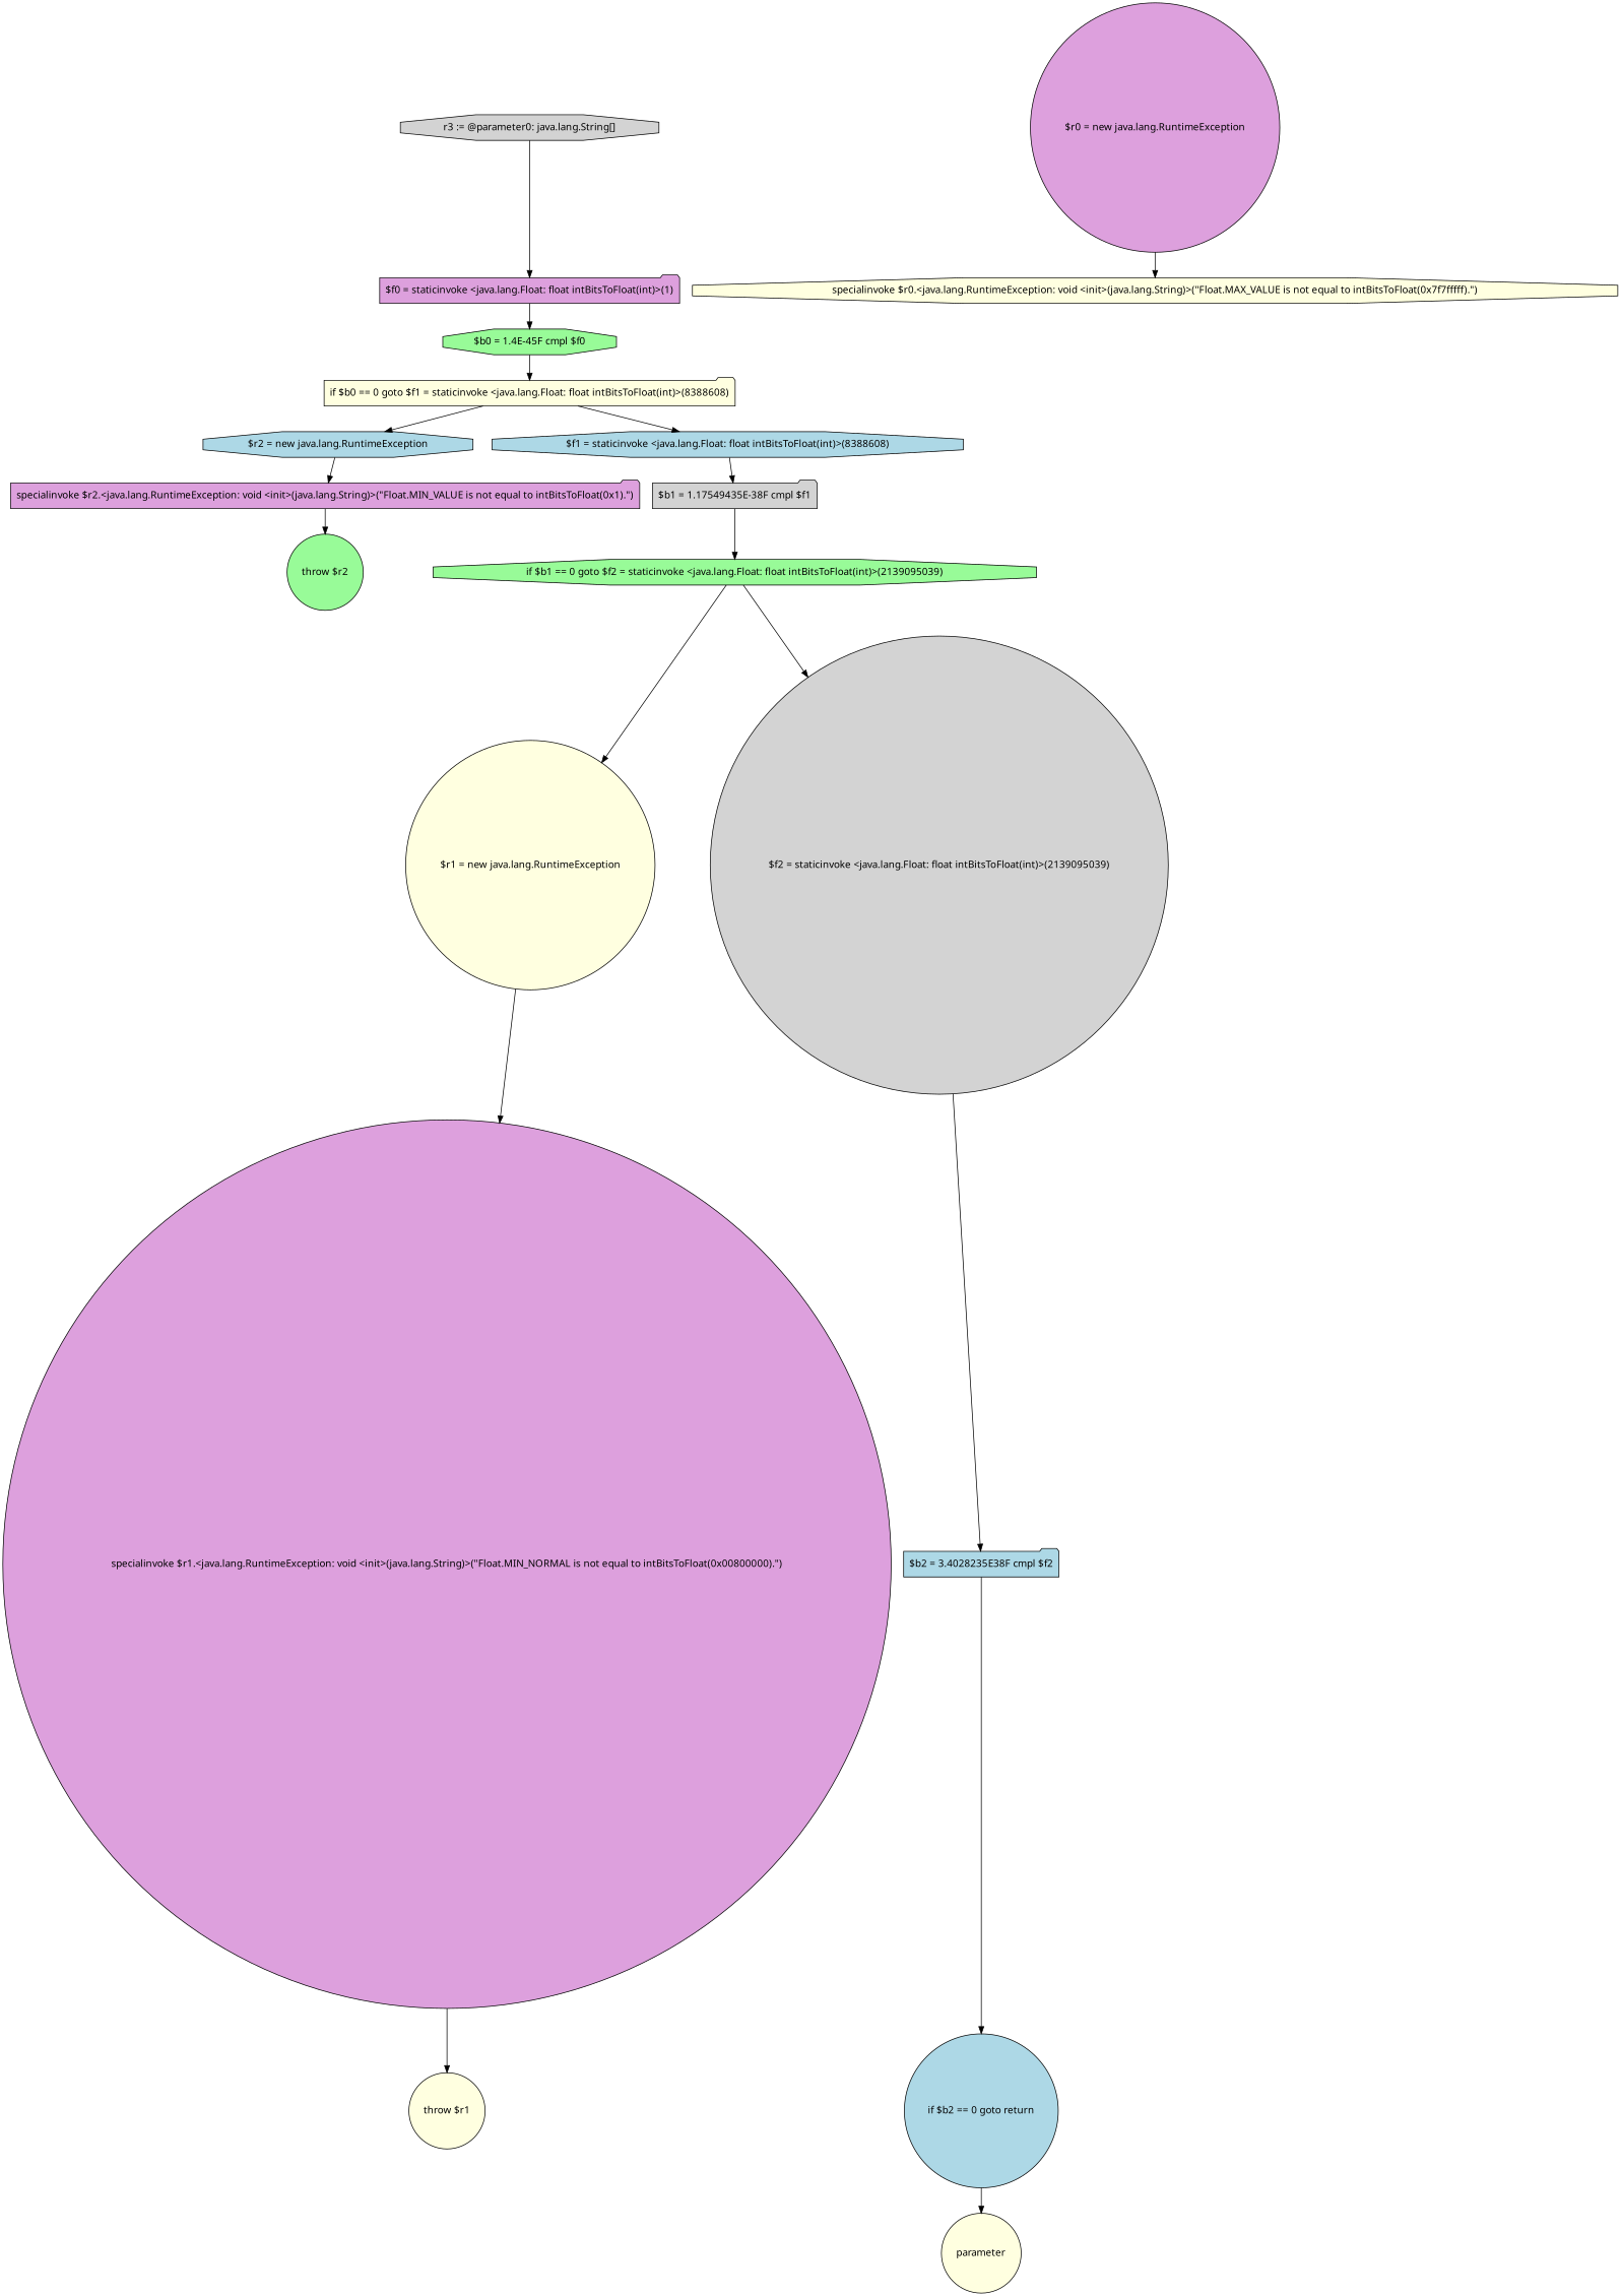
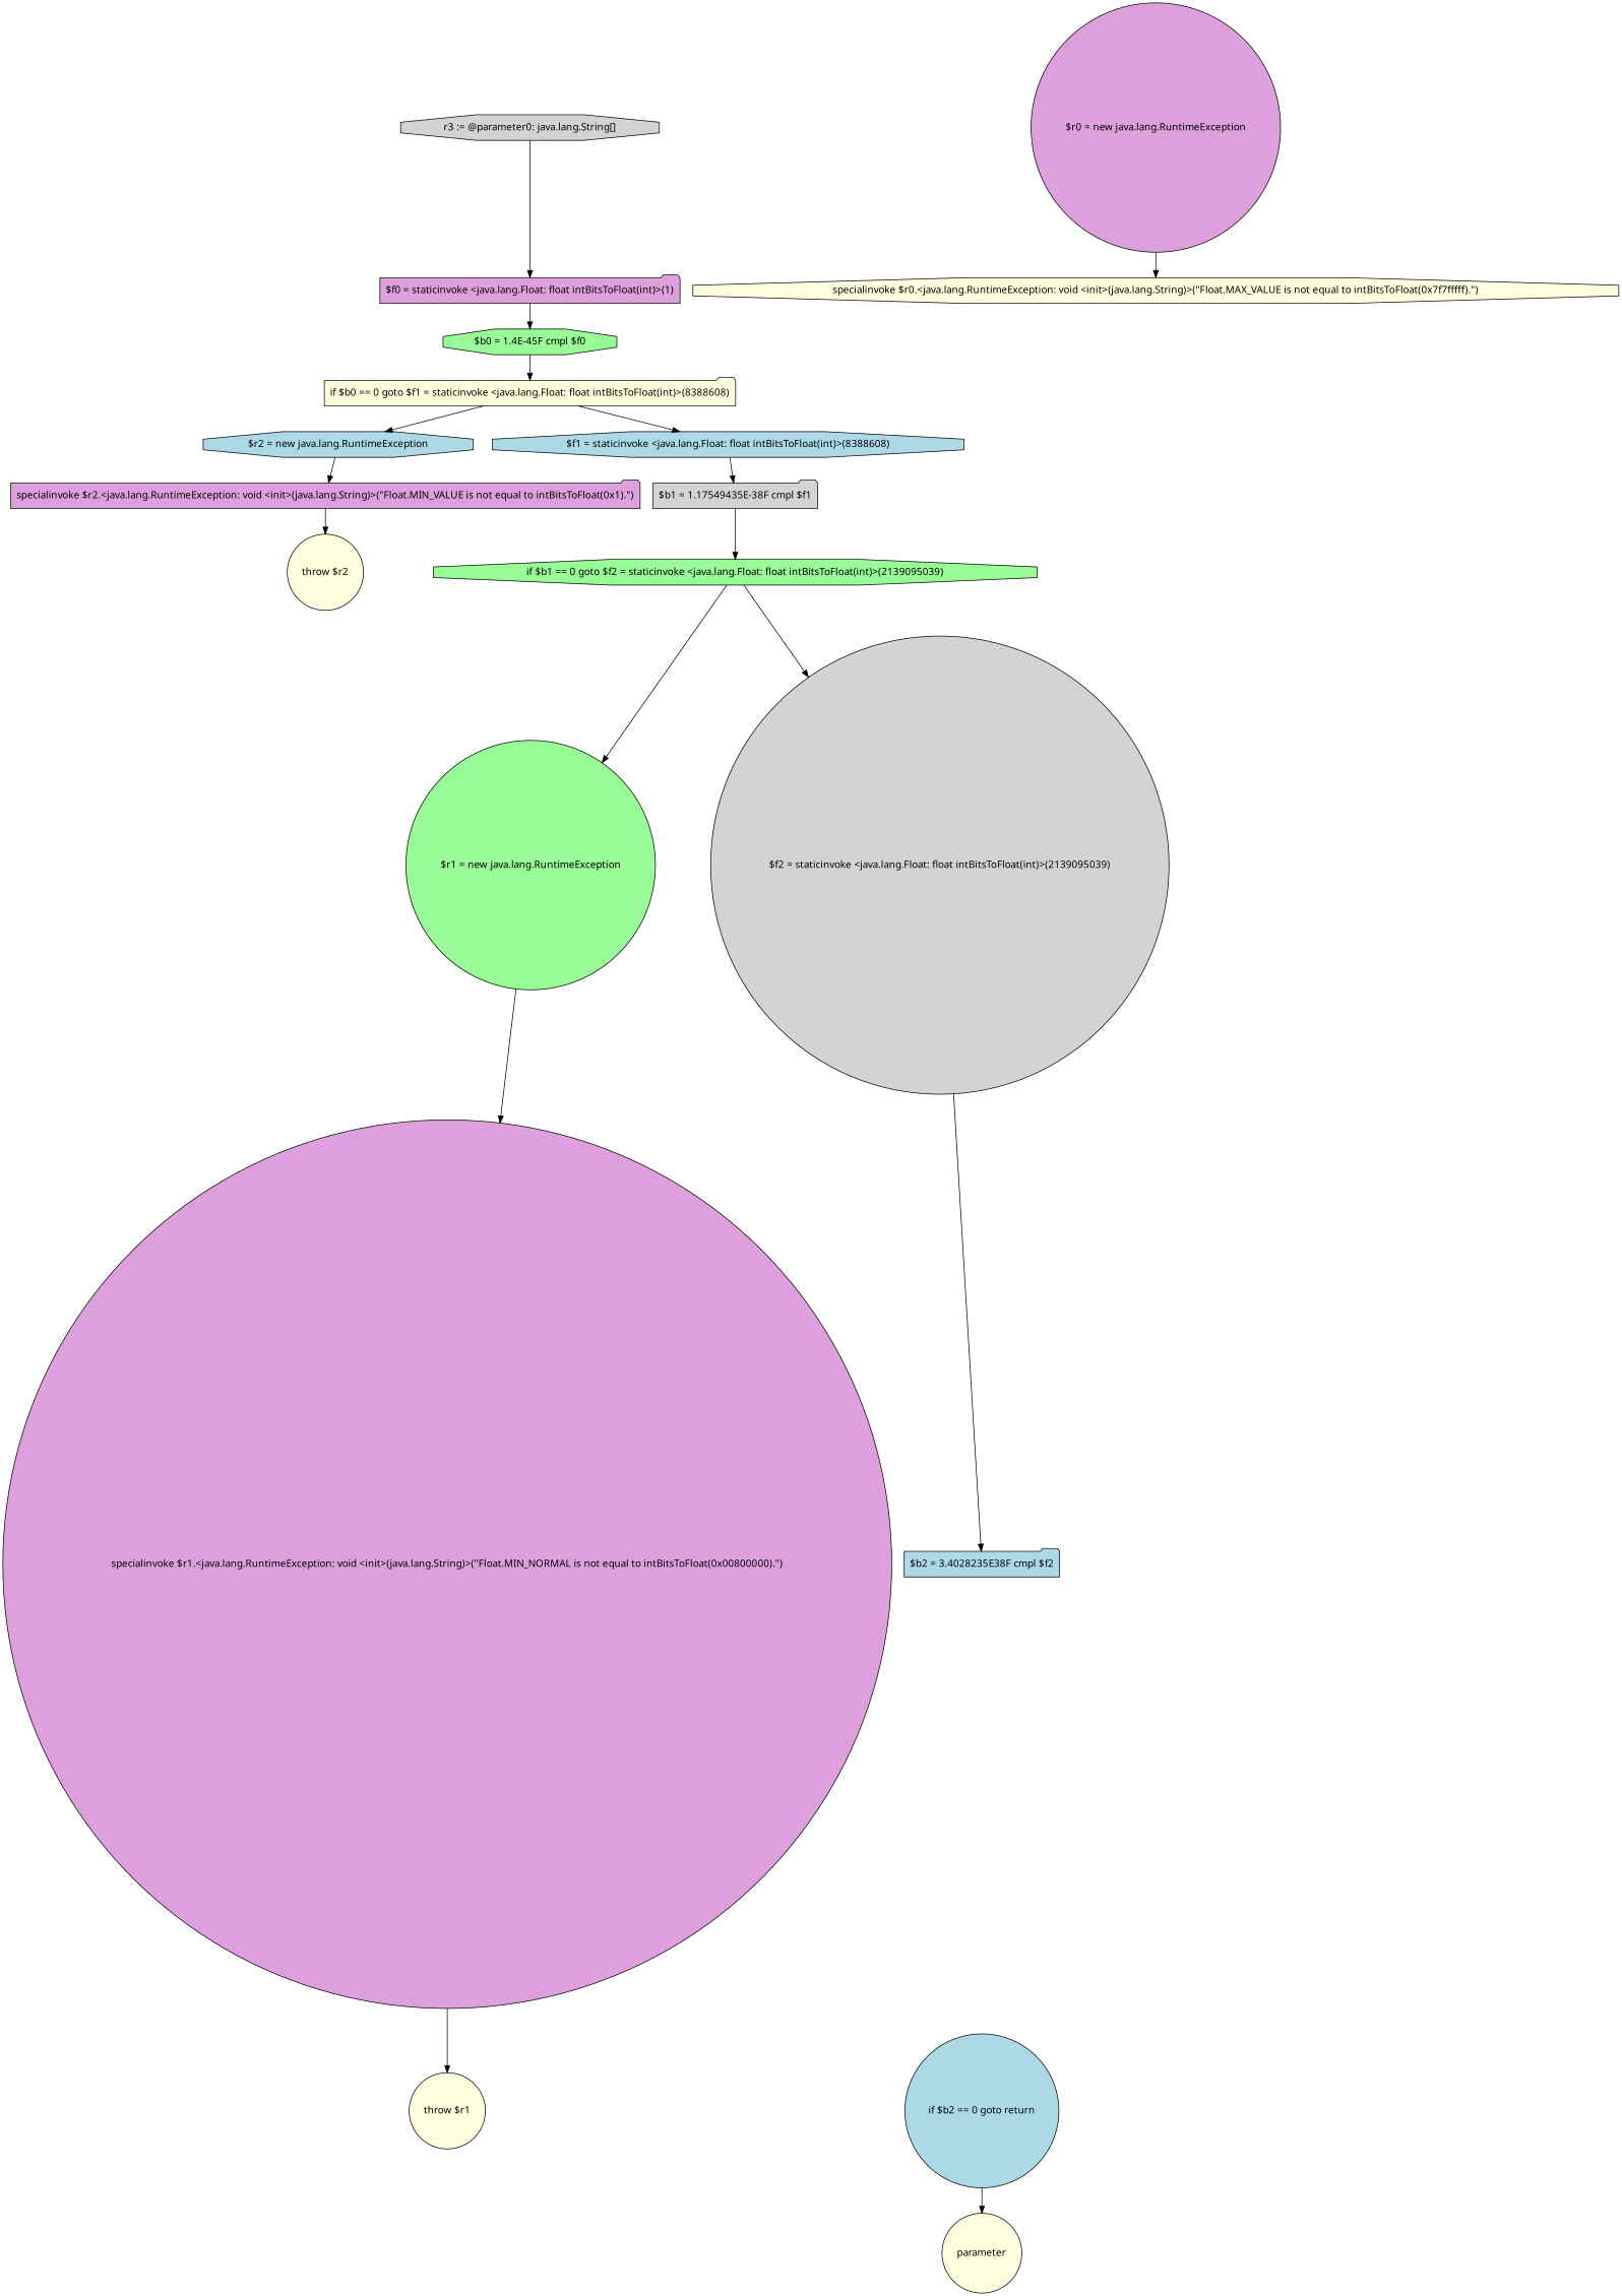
  digraph {
    fontname="Noto Sans"
    node [fillcolor=lightyellow fontname="Noto Sans" shape=circle style=filled]
    edge [fontname="Noto Sans"]
    "r3 := @parameter0: java.lang.String[]" [fillcolor=lightgrey shape=octagon]
    "$f0 = staticinvoke <java.lang.Float: float intBitsToFloat(int)>(1)" [fillcolor=plum shape=folder]
    "$b0 = 1.4E-45F cmpl $f0" [fillcolor=palegreen shape=octagon]
    "if $b0 == 0 goto $f1 = staticinvoke <java.lang.Float: float intBitsToFloat(int)>(8388608)" [shape=folder]
    "$r2 = new java.lang.RuntimeException" [fillcolor=lightblue shape=octagon]
    "$f1 = staticinvoke <java.lang.Float: float intBitsToFloat(int)>(8388608)" [fillcolor=lightblue shape=octagon]
    "specialinvoke $r2.<java.lang.RuntimeException: void <init>(java.lang.String)>(\"Float.MIN_VALUE is not equal to intBitsToFloat(0x1).\")" [fillcolor=plum shape=folder]
    "$b1 = 1.17549435E-38F cmpl $f1" [fillcolor=lightgrey shape=folder]
-   "throw $r2" [fillcolor=palegreen]
+   "throw $r2"
    "if $b1 == 0 goto $f2 = staticinvoke <java.lang.Float: float intBitsToFloat(int)>(2139095039)" [fillcolor=palegreen shape=octagon]
-   "$r1 = new java.lang.RuntimeException"
+   "$r1 = new java.lang.RuntimeException" [fillcolor=palegreen]
    "$f2 = staticinvoke <java.lang.Float: float intBitsToFloat(int)>(2139095039)" [fillcolor=lightgrey]
    "specialinvoke $r1.<java.lang.RuntimeException: void <init>(java.lang.String)>(\"Float.MIN_NORMAL is not equal to intBitsToFloat(0x00800000).\")" [fillcolor=plum]
    "$b2 = 3.4028235E38F cmpl $f2" [fillcolor=lightblue shape=folder]
    "throw $r1"
    "if $b2 == 0 goto return" [fillcolor=lightblue]
    n17 [label=parameter]
    "specialinvoke $r0.<java.lang.RuntimeException: void <init>(java.lang.String)>(\"Float.MAX_VALUE is not equal to intBitsToFloat(0x7f7fffff).\")" [shape=octagon]
    "$r0 = new java.lang.RuntimeException" [fillcolor=plum]
    "r3 := @parameter0: java.lang.String[]" -> "$f0 = staticinvoke <java.lang.Float: float intBitsToFloat(int)>(1)"
    "$f0 = staticinvoke <java.lang.Float: float intBitsToFloat(int)>(1)" -> "$b0 = 1.4E-45F cmpl $f0"
    "$b0 = 1.4E-45F cmpl $f0" -> "if $b0 == 0 goto $f1 = staticinvoke <java.lang.Float: float intBitsToFloat(int)>(8388608)"
    "if $b0 == 0 goto $f1 = staticinvoke <java.lang.Float: float intBitsToFloat(int)>(8388608)" -> "$r2 = new java.lang.RuntimeException"
    "if $b0 == 0 goto $f1 = staticinvoke <java.lang.Float: float intBitsToFloat(int)>(8388608)" -> "$f1 = staticinvoke <java.lang.Float: float intBitsToFloat(int)>(8388608)"
    "$r2 = new java.lang.RuntimeException" -> "specialinvoke $r2.<java.lang.RuntimeException: void <init>(java.lang.String)>(\"Float.MIN_VALUE is not equal to intBitsToFloat(0x1).\")"
    "$f1 = staticinvoke <java.lang.Float: float intBitsToFloat(int)>(8388608)" -> "$b1 = 1.17549435E-38F cmpl $f1"
    "specialinvoke $r2.<java.lang.RuntimeException: void <init>(java.lang.String)>(\"Float.MIN_VALUE is not equal to intBitsToFloat(0x1).\")" -> "throw $r2"
    "$b1 = 1.17549435E-38F cmpl $f1" -> "if $b1 == 0 goto $f2 = staticinvoke <java.lang.Float: float intBitsToFloat(int)>(2139095039)"
    "if $b1 == 0 goto $f2 = staticinvoke <java.lang.Float: float intBitsToFloat(int)>(2139095039)" -> "$r1 = new java.lang.RuntimeException"
    "if $b1 == 0 goto $f2 = staticinvoke <java.lang.Float: float intBitsToFloat(int)>(2139095039)" -> "$f2 = staticinvoke <java.lang.Float: float intBitsToFloat(int)>(2139095039)"
    "$r1 = new java.lang.RuntimeException" -> "specialinvoke $r1.<java.lang.RuntimeException: void <init>(java.lang.String)>(\"Float.MIN_NORMAL is not equal to intBitsToFloat(0x00800000).\")"
    "$f2 = staticinvoke <java.lang.Float: float intBitsToFloat(int)>(2139095039)" -> "$b2 = 3.4028235E38F cmpl $f2"
    "specialinvoke $r1.<java.lang.RuntimeException: void <init>(java.lang.String)>(\"Float.MIN_NORMAL is not equal to intBitsToFloat(0x00800000).\")" -> "throw $r1"
-   "$b2 = 3.4028235E38F cmpl $f2" -> "if $b2 == 0 goto return"
    "if $b2 == 0 goto return" -> n17
    "$r0 = new java.lang.RuntimeException" -> "specialinvoke $r0.<java.lang.RuntimeException: void <init>(java.lang.String)>(\"Float.MAX_VALUE is not equal to intBitsToFloat(0x7f7fffff).\")"
  }
